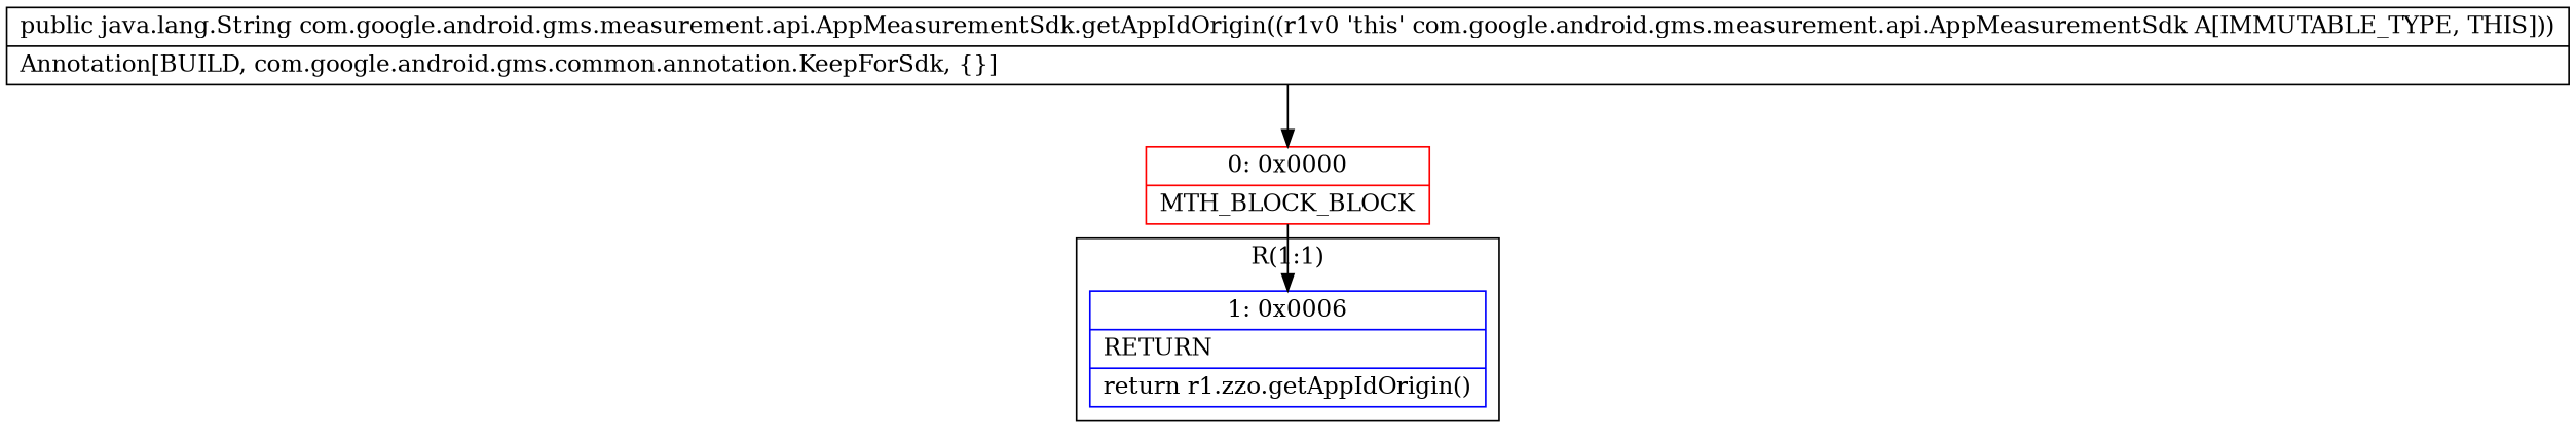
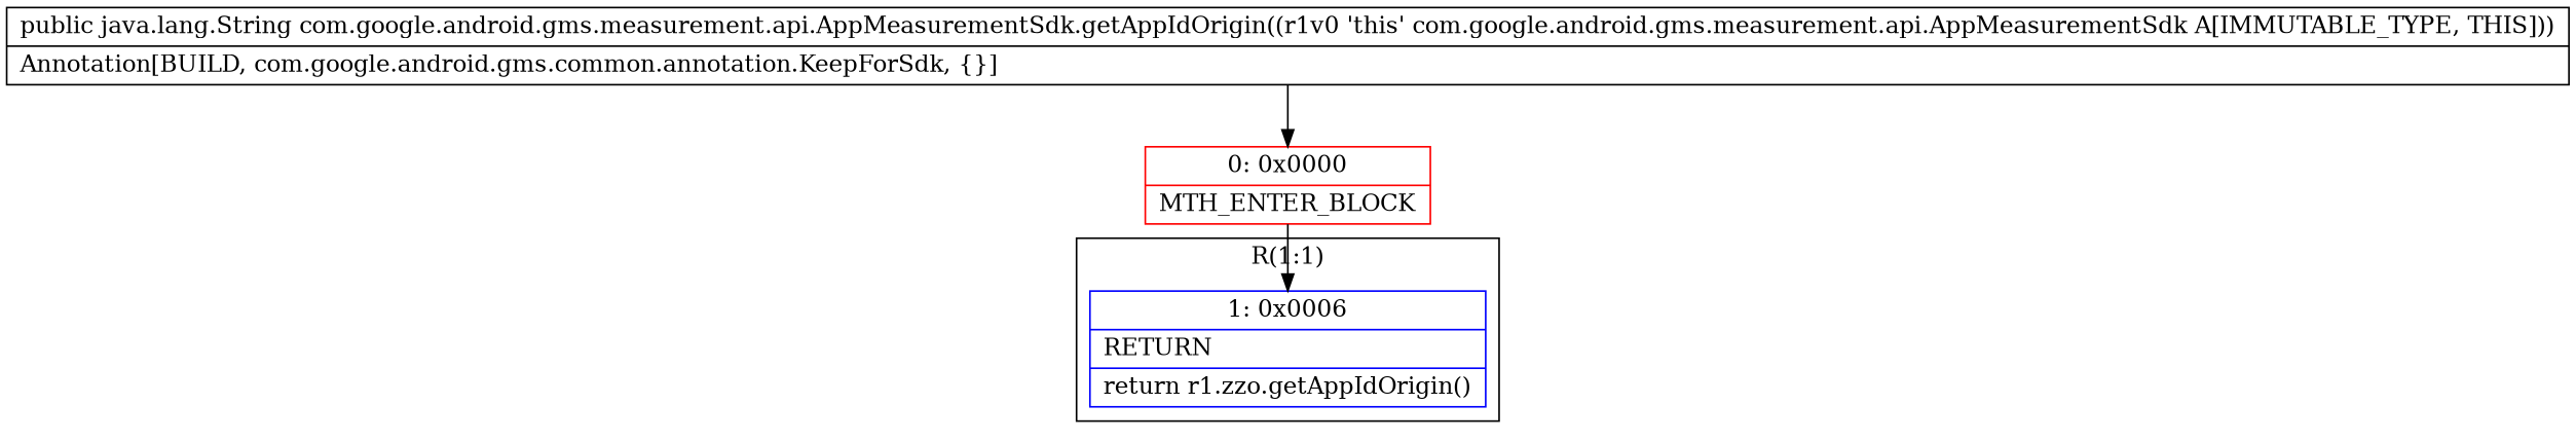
  digraph {
    node [shape=record]
    n1 [color=blue label="{1\:\ 0x0006|RETURN\l|return r1.zzo.getAppIdOrigin()\l}"]
-   n2 [color=red label="{0\:\ 0x0000|MTH_BLOCK_BLOCK\l}"]
+   n2 [color=red label="{0\:\ 0x0000|MTH_ENTER_BLOCK\l}"]
    n3 [label="{public java.lang.String com.google.android.gms.measurement.api.AppMeasurementSdk.getAppIdOrigin((r1v0 'this' com.google.android.gms.measurement.api.AppMeasurementSdk A[IMMUTABLE_TYPE, THIS]))  | Annotation[BUILD, com.google.android.gms.common.annotation.KeepForSdk, \{\}]\l}"]
    subgraph cluster_1 {
      label="R(1:1)"
      n1
    }
    n2 -> n1
    n3 -> n2
  }
